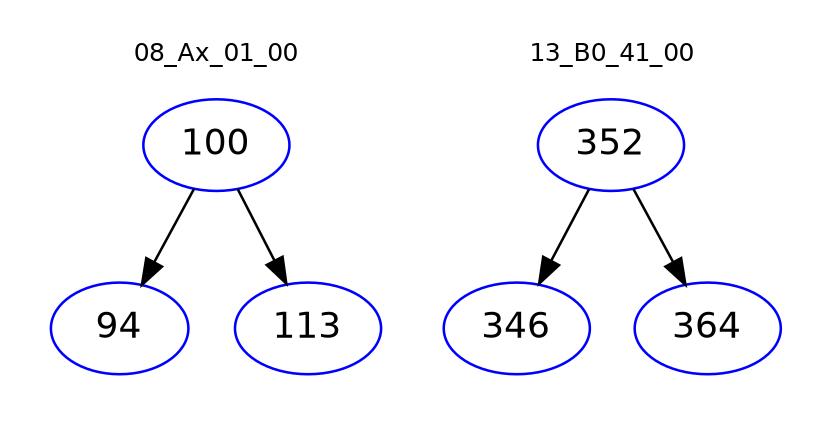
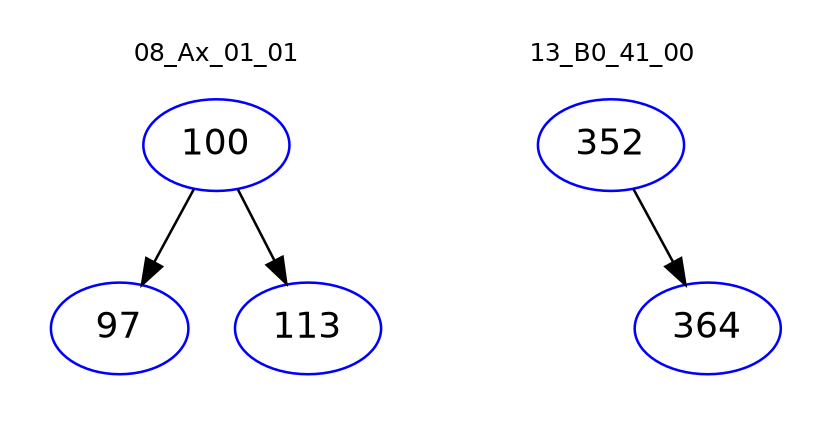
  digraph {
    fontname="DejaVu Sans"
    node [color=blue fontname="DejaVu Sans"]
    edge [color=black fontname="DejaVu Sans"]
    n1 [label=100]
-   n2 [label=94]
+   n2 [label=97]
    n3 [label=113]
    n4 [label=352]
-   n5 [label=346]
    n6 [label=364]
    subgraph cluster_1 {
      color=white
      fontsize=10
-     label="08_Ax_01_00"
+     label="08_Ax_01_01"
      n1
      n2
      n3
    }
    subgraph cluster_2 {
      color=white
      fontsize=10
      label="13_B0_41_00"
      n4
-     n5
      n6
    }
    n1 -> n2
    n1 -> n3
-   n4 -> n5
    n4 -> n6
  }
